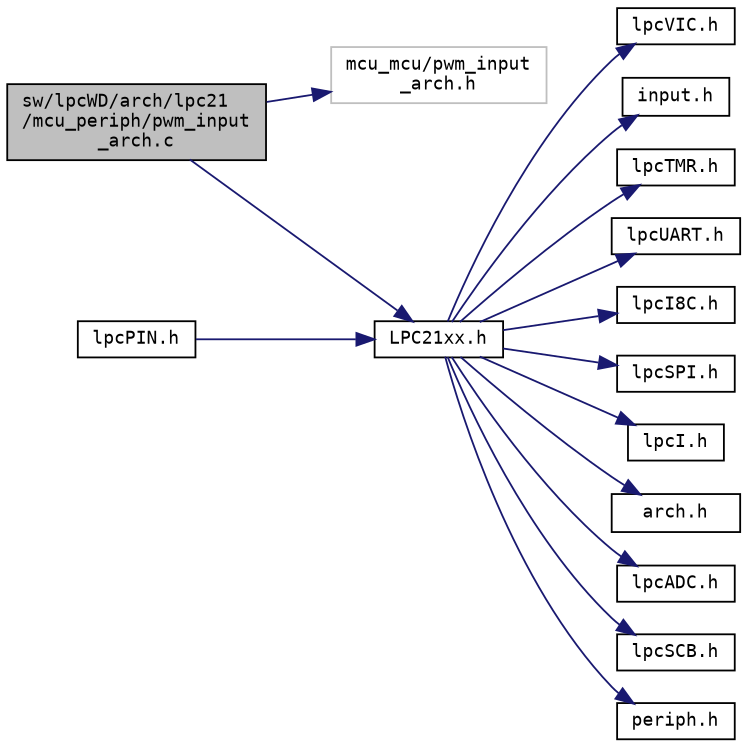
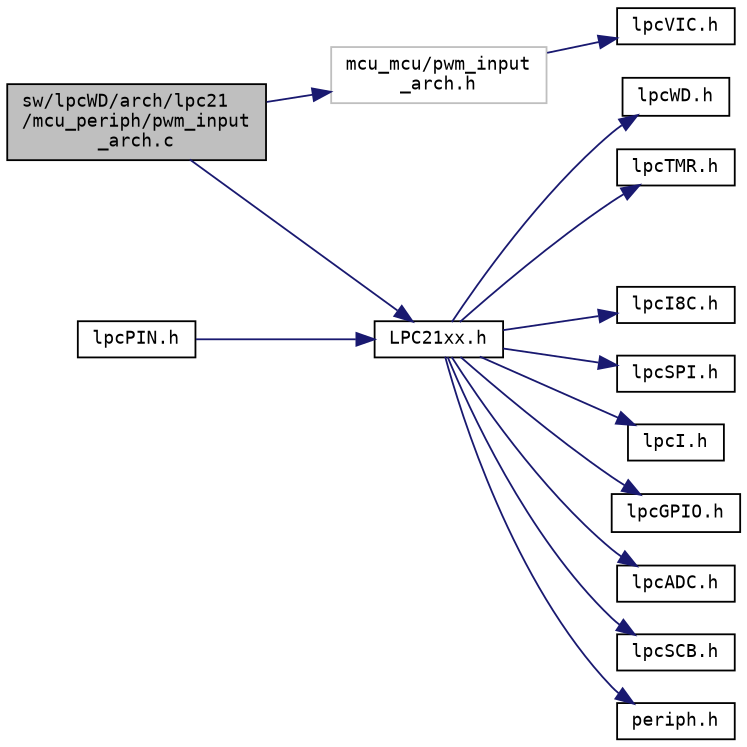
  digraph {
    fontname="DejaVu Sans Mono"
    rankdir=LR
    node [color=black fillcolor=white fontname="DejaVu Sans Mono" fontsize=10 shape=record style=filled]
    edge [color=midnightblue fontname="DejaVu Sans Mono" fontsize=10 labelfontname=FreeSans labelfontsize=10 style=solid]
    n1 [fillcolor=grey75 fontcolor=black height=0.2 label="sw/lpcWD/arch/lpc21\l/mcu_periph/pwm_input\l_arch.c" width=0.4]
    n2 [color=grey75 height=0.2 label="mcu_mcu/pwm_input\l_arch.h" width=0.4]
    n3 [height=0.2 label="LPC21xx.h" width=0.4]
-   n4 [height=0.2 label="input.h" width=0.4]
+   n4 [height=0.2 label="lpcWD.h" width=0.4]
    n5 [height=0.2 label="lpcTMR.h" width=0.4]
-   n6 [height=0.2 label="lpcUART.h" width=0.4]
    n7 [height=0.2 label="lpcI8C.h" width=0.4]
    n8 [height=0.2 label="lpcSPI.h" width=0.4]
    n9 [height=0.2 label="lpcI.h" width=0.4]
-   n10 [height=0.2 label="arch.h" width=0.4]
+   n10 [height=0.2 label="lpcGPIO.h" width=0.4]
    n11 [height=0.2 label="lpcADC.h" width=0.4]
    n12 [height=0.2 label="lpcSCB.h" width=0.4]
    n13 [height=0.2 label="lpcVIC.h" width=0.4]
    n14 [height=0.2 label="periph.h" width=0.4]
    n15 [height=0.2 label="lpcPIN.h" width=0.4]
    n1 -> n2
    n1 -> n3
    n3 -> n4
    n3 -> n5
-   n3 -> n6
    n3 -> n7
    n3 -> n8
    n3 -> n9
    n3 -> n10
    n3 -> n11
    n3 -> n12
-   n3 -> n13
+   n2 -> n13
    n3 -> n14
    n15 -> n3
  }
